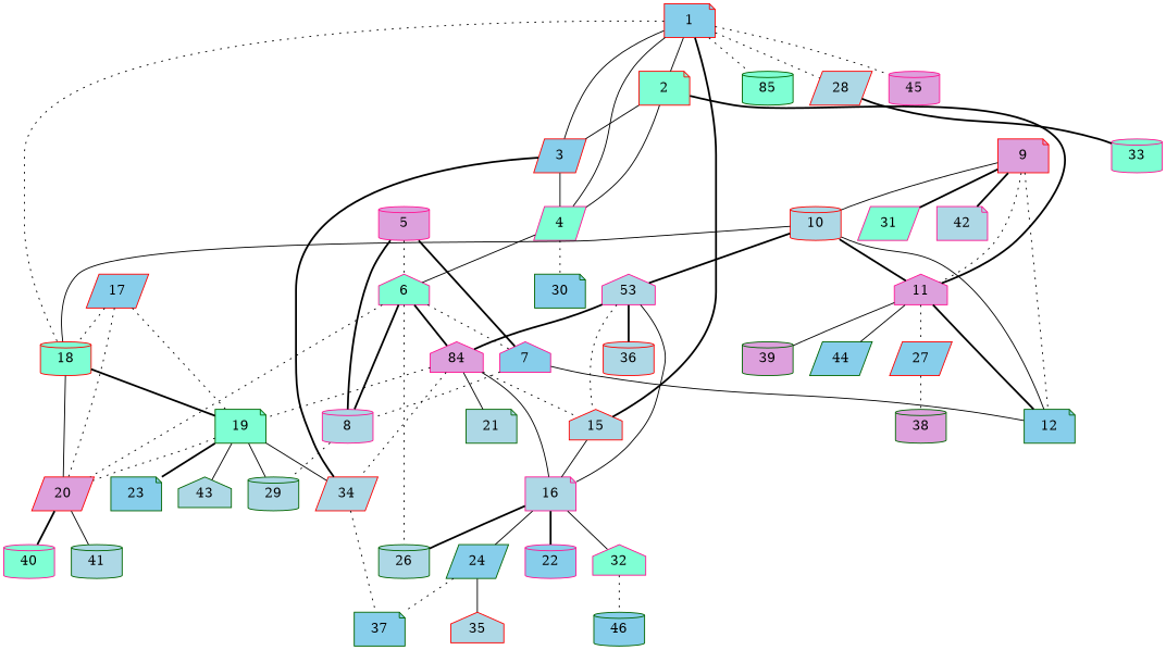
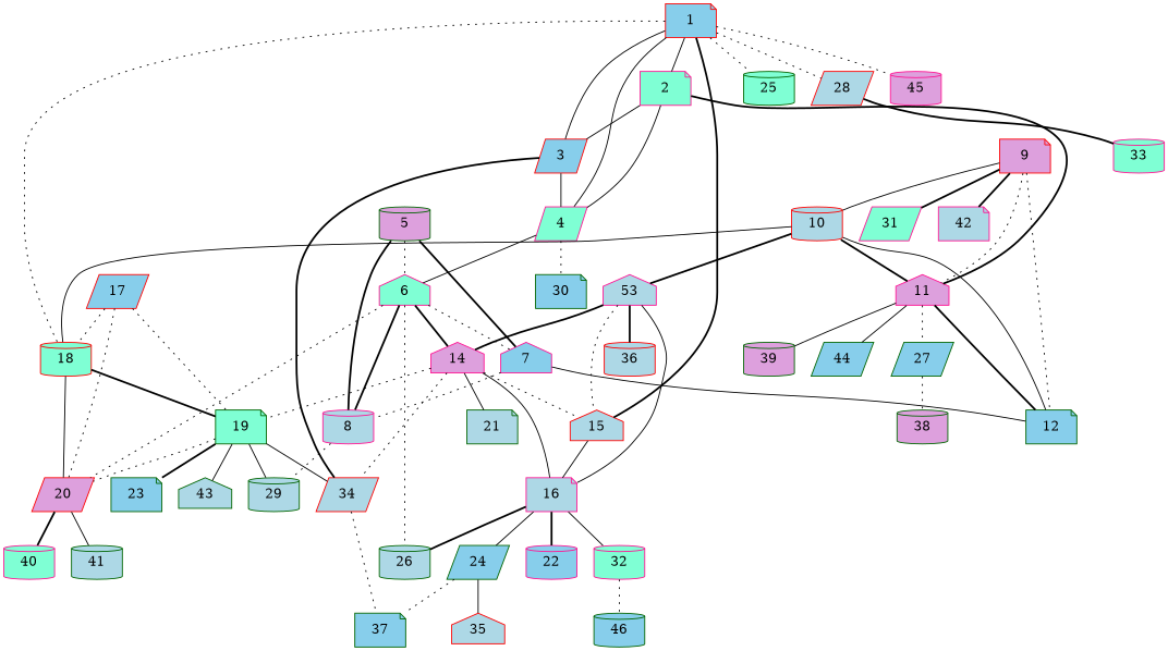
  graph {
    node [color=darkgreen fillcolor=lightblue shape=cylinder style=filled]
    edge [style=dotted weight=1.0]
    1 [color=red fillcolor=skyblue shape=note]
-   2 [color=red fillcolor=aquamarine shape=note]
+   2 [color=deeppink fillcolor=aquamarine shape=note]
    3 [color=red fillcolor=skyblue shape=parallelogram]
    4 [color=deeppink fillcolor=aquamarine shape=parallelogram]
    15 [color=red shape=house]
    18 [color=red fillcolor=aquamarine]
-   25 [fillcolor=aquamarine label=85]
+   25 [fillcolor=aquamarine]
    28 [color=red shape=parallelogram]
    45 [color=deeppink fillcolor=plum]
    11 [color=deeppink fillcolor=plum shape=house]
    34 [color=red shape=parallelogram]
    6 [color=deeppink fillcolor=aquamarine shape=house]
    30 [fillcolor=skyblue shape=note]
    16 [color=deeppink shape=note]
    20 [color=red fillcolor=plum shape=parallelogram]
    19 [fillcolor=aquamarine shape=note]
    33 [color=deeppink fillcolor=aquamarine]
    12 [fillcolor=skyblue shape=note]
-   27 [color=red fillcolor=skyblue shape=parallelogram]
+   27 [fillcolor=skyblue shape=parallelogram]
    39 [fillcolor=plum]
    44 [fillcolor=skyblue shape=parallelogram]
    37 [fillcolor=skyblue shape=note]
    7 [color=deeppink fillcolor=skyblue shape=house]
    8 [color=deeppink]
-   14 [color=deeppink fillcolor=plum shape=house label=84]
+   14 [color=deeppink fillcolor=plum shape=house]
    26
-   5 [color=deeppink fillcolor=plum]
+   5 [fillcolor=plum]
    29
    21 [shape=note]
    40 [color=deeppink fillcolor=aquamarine]
    41
    9 [color=red fillcolor=plum shape=note]
    10 [color=red]
    31 [color=deeppink fillcolor=aquamarine shape=parallelogram]
    42 [color=deeppink shape=note]
    n36 [color=deeppink label=53 shape=house]
    36 [color=red]
    38 [fillcolor=plum]
    22 [color=deeppink fillcolor=skyblue]
    24 [fillcolor=skyblue shape=parallelogram]
-   32 [color=deeppink fillcolor=aquamarine shape=house]
+   32 [color=deeppink fillcolor=aquamarine]
    23 [fillcolor=skyblue shape=note]
    43 [shape=house]
    35 [color=red shape=house]
    46 [fillcolor=skyblue]
    17 [color=red fillcolor=skyblue shape=parallelogram]
    1 -- 2 [style=solid]
    1 -- 3 [style=solid]
    1 -- 4 [style=solid]
    1 -- 15 [style=bold]
    1 -- 18
    1 -- 25
    1 -- 28
    1 -- 45
    2 -- 3 [style=solid weight=2.0]
    2 -- 4 [style=solid]
    2 -- 11 [style=bold]
    3 -- 4 [style=solid]
    3 -- 34 [style=bold]
    4 -- 6 [style=solid]
    4 -- 30
    15 -- 16 [style=solid]
    18 -- 20 [style=solid]
    18 -- 19 [style=bold]
    28 -- 33 [style=bold]
    11 -- 12 [style=bold]
    11 -- 27
    11 -- 39 [style=solid]
    11 -- 44 [style=solid]
    34 -- 37
    6 -- 20
    6 -- 7
    6 -- 8 [style=bold]
    6 -- 14 [style=bold]
    6 -- 26 [weight=6.0]
    16 -- 26 [style=bold]
    16 -- 22 [style=bold weight=4.0]
    16 -- 24 [style=solid]
    16 -- 32 [style=solid]
    20 -- 40 [style=bold]
    20 -- 41 [style=solid]
    19 -- 34 [style=solid]
    19 -- 20
    19 -- 29 [style=solid]
    19 -- 23 [style=bold]
    19 -- 43 [style=solid]
    27 -- 38
    7 -- 12 [style=solid]
    7 -- 8
    8 -- 29 [weight=3.0]
    14 -- 15
    14 -- 34
    14 -- 16 [style=solid]
    14 -- 19
    14 -- 21 [style=solid]
    5 -- 6
    5 -- 7 [style=bold]
    5 -- 8 [style=bold]
    9 -- 11
    9 -- 12 [weight=4.0]
    9 -- 10 [style=solid]
    9 -- 31 [style=bold]
    9 -- 42 [style=bold]
    10 -- 18 [style=solid]
    10 -- 11 [style=bold]
    10 -- 12 [style=solid]
    10 -- n36 [style=bold]
    n36 -- 15
    n36 -- 16 [style=solid]
    n36 -- 14 [style=bold]
    n36 -- 36 [style=bold]
    24 -- 37
    24 -- 35 [style=solid]
    32 -- 46
    17 -- 18 [weight=5.0]
    17 -- 20
    17 -- 19
  }
